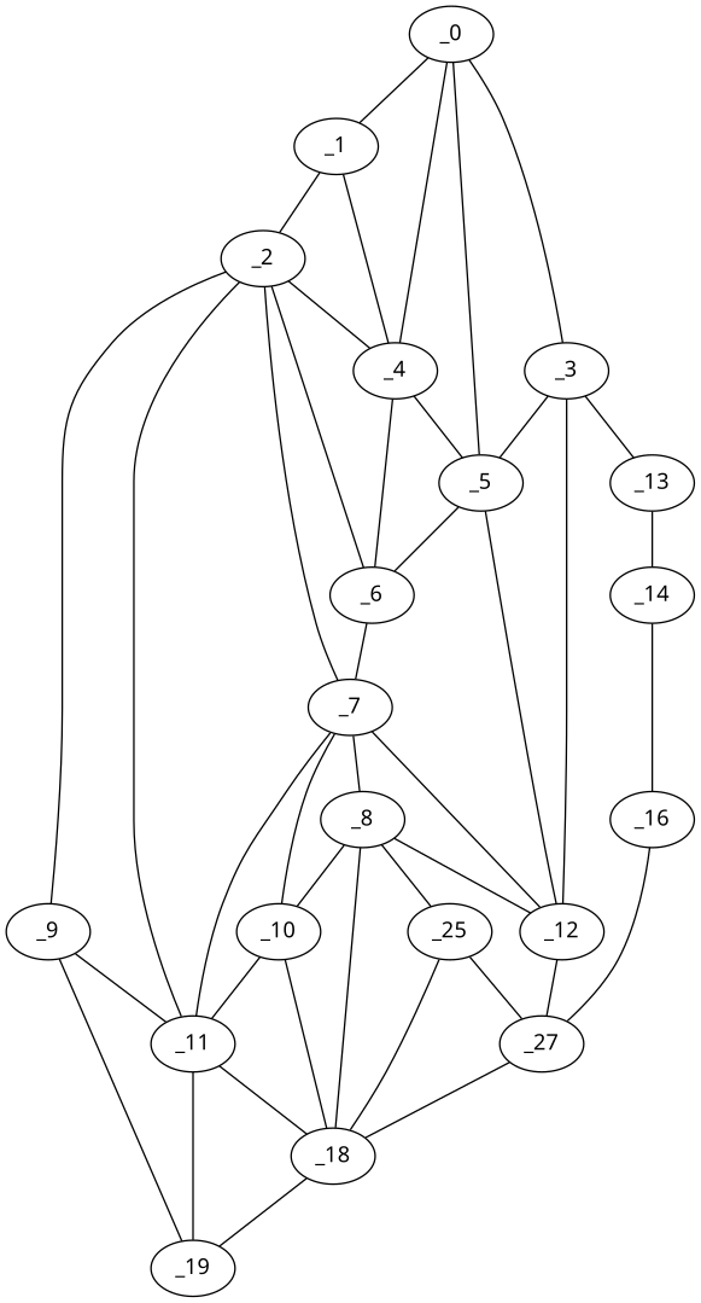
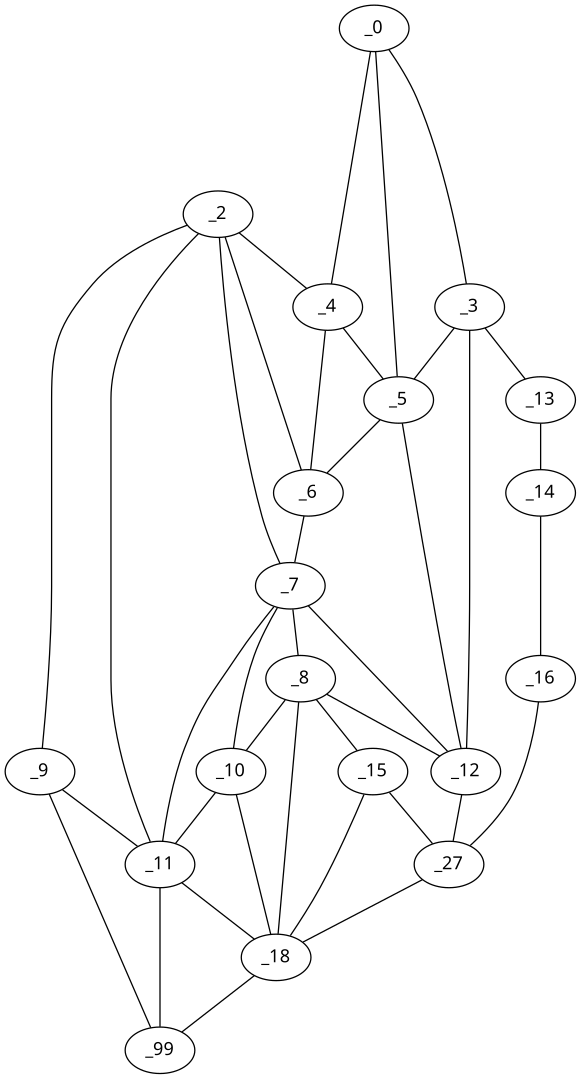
  graph {
    fontname="Noto Sans"
    node [fontname="Noto Sans" x=94 y=48]
    edge [fontname="Noto Sans" valence=1]
    _0 [x=38]
-   _1 [x=38 y=58]
    _3 [x=43 y=28]
    _4 [x=43 y=64]
    _5 [x=55 y=67]
    _2 [x=38 y=112]
    _12 [x=84 y=62]
    _13 [x=89 y=28]
    _6 [x=59 y=71]
    _7 [x=69 y=80]
    _9 [x=81 y=113]
    _11 [x=83 y=98]
    n13 [label=_27 y=58]
    _14 [x=93 y=34]
    _8 [x=81 y=83]
    _10 [x=83 y=90]
-   _19 [y=111]
+   _19 [y=111 label=_99]
    _18 [y=90]
-   _15 [x=93 y=76 label=_25]
+   _15 [x=93 y=76]
    _16
-   _0 -- _1
    _0 -- _3
    _0 -- _4
    _0 -- _5
-   _1 -- _4 [valence=2]
-   _1 -- _2
    _3 -- _5 [valence=2]
    _3 -- _12 [valence=2]
    _3 -- _13
    _4 -- _5
    _4 -- _6 [valence=2]
    _5 -- _12
    _5 -- _6 [valence=2]
    _2 -- _4
    _2 -- _6
    _2 -- _7 [valence=2]
    _2 -- _9
    _2 -- _11
    _12 -- n13 [valence=2]
    _13 -- _14
    _6 -- _7 [valence=2]
    _7 -- _12
    _7 -- _11 [valence=2]
    _7 -- _8
    _7 -- _10 [valence=2]
    _9 -- _11
    _9 -- _19
    _11 -- _19 [valence=2]
    _11 -- _18 [valence=2]
    n13 -- _18
    _14 -- _16
    _8 -- _12
    _8 -- _10 [valence=2]
    _8 -- _18
    _8 -- _15 [valence=2]
    _10 -- _11 [valence=2]
    _10 -- _18 [valence=2]
    _18 -- _19
    _15 -- n13 [valence=2]
    _15 -- _18
    _16 -- n13
  }
